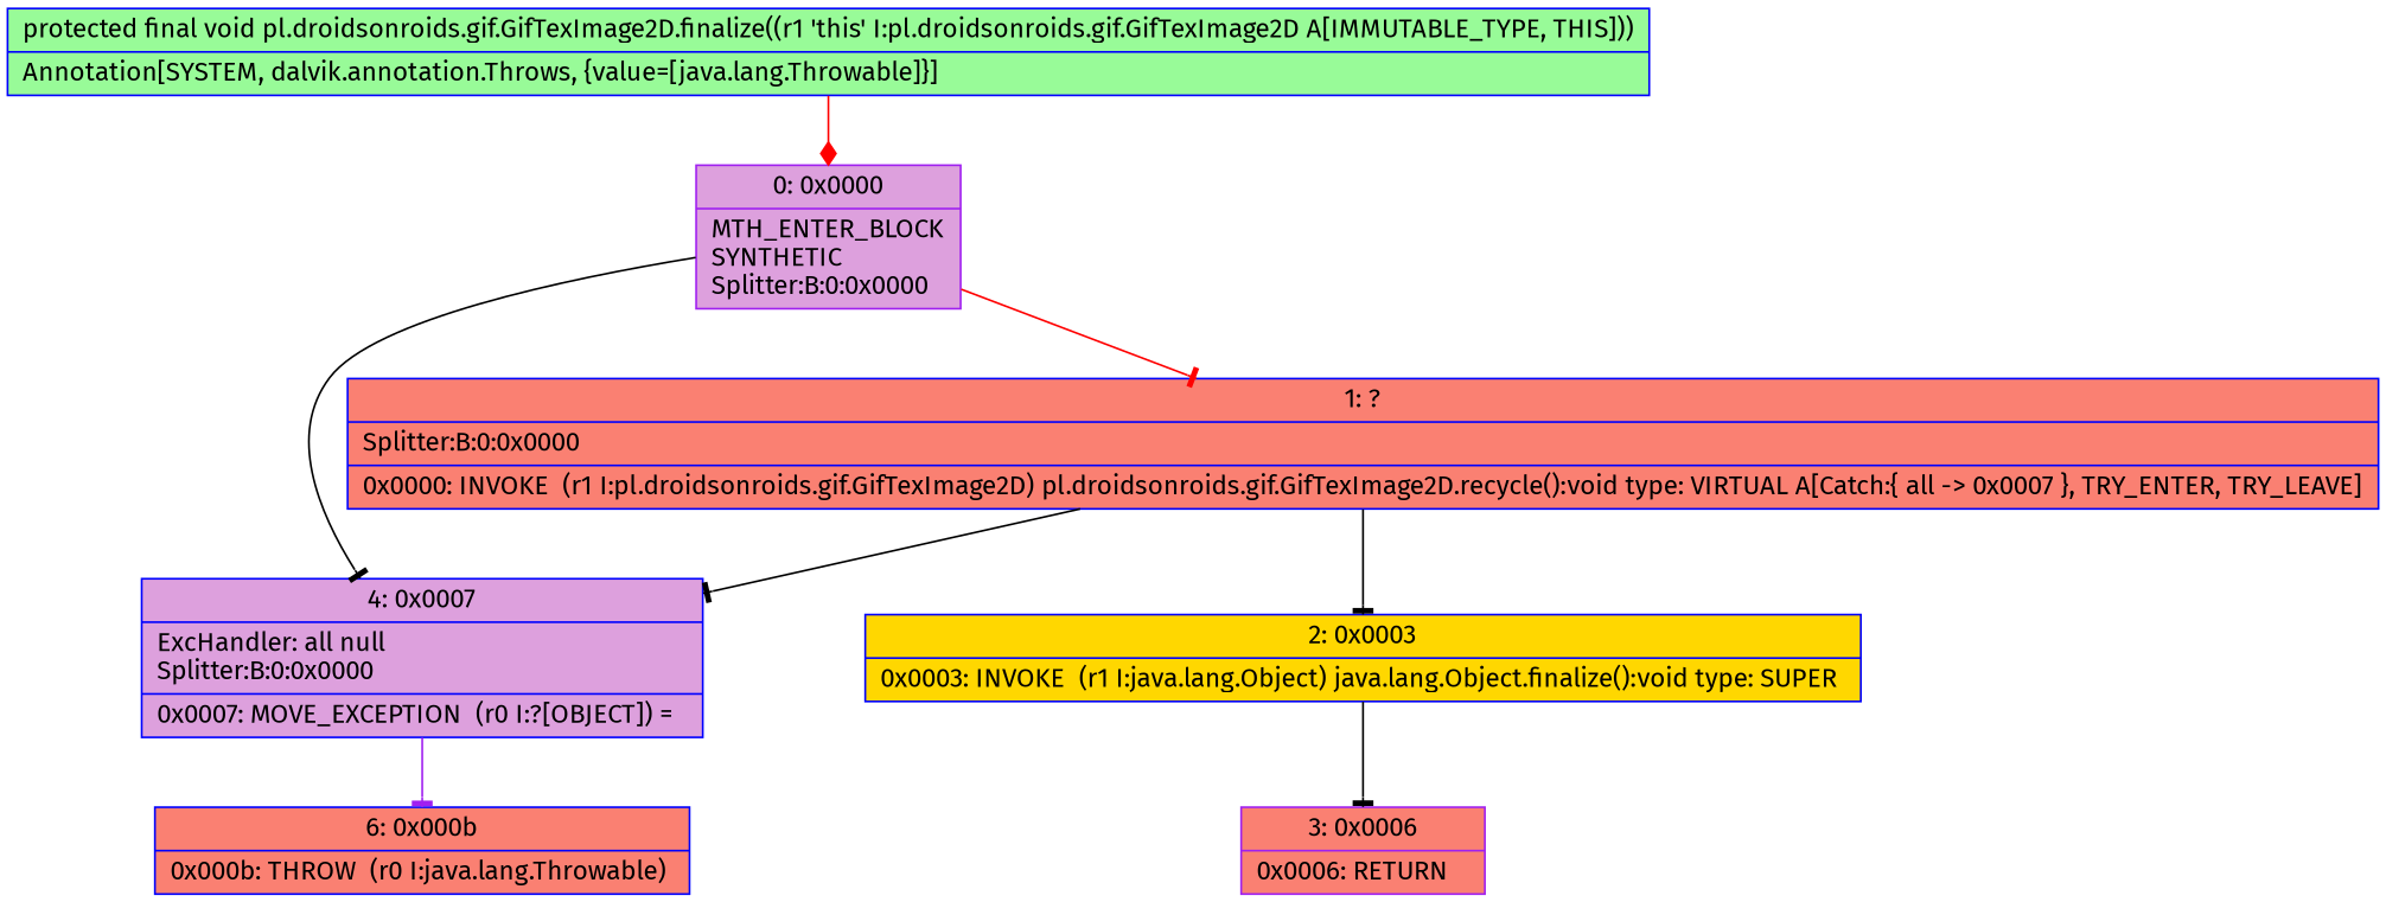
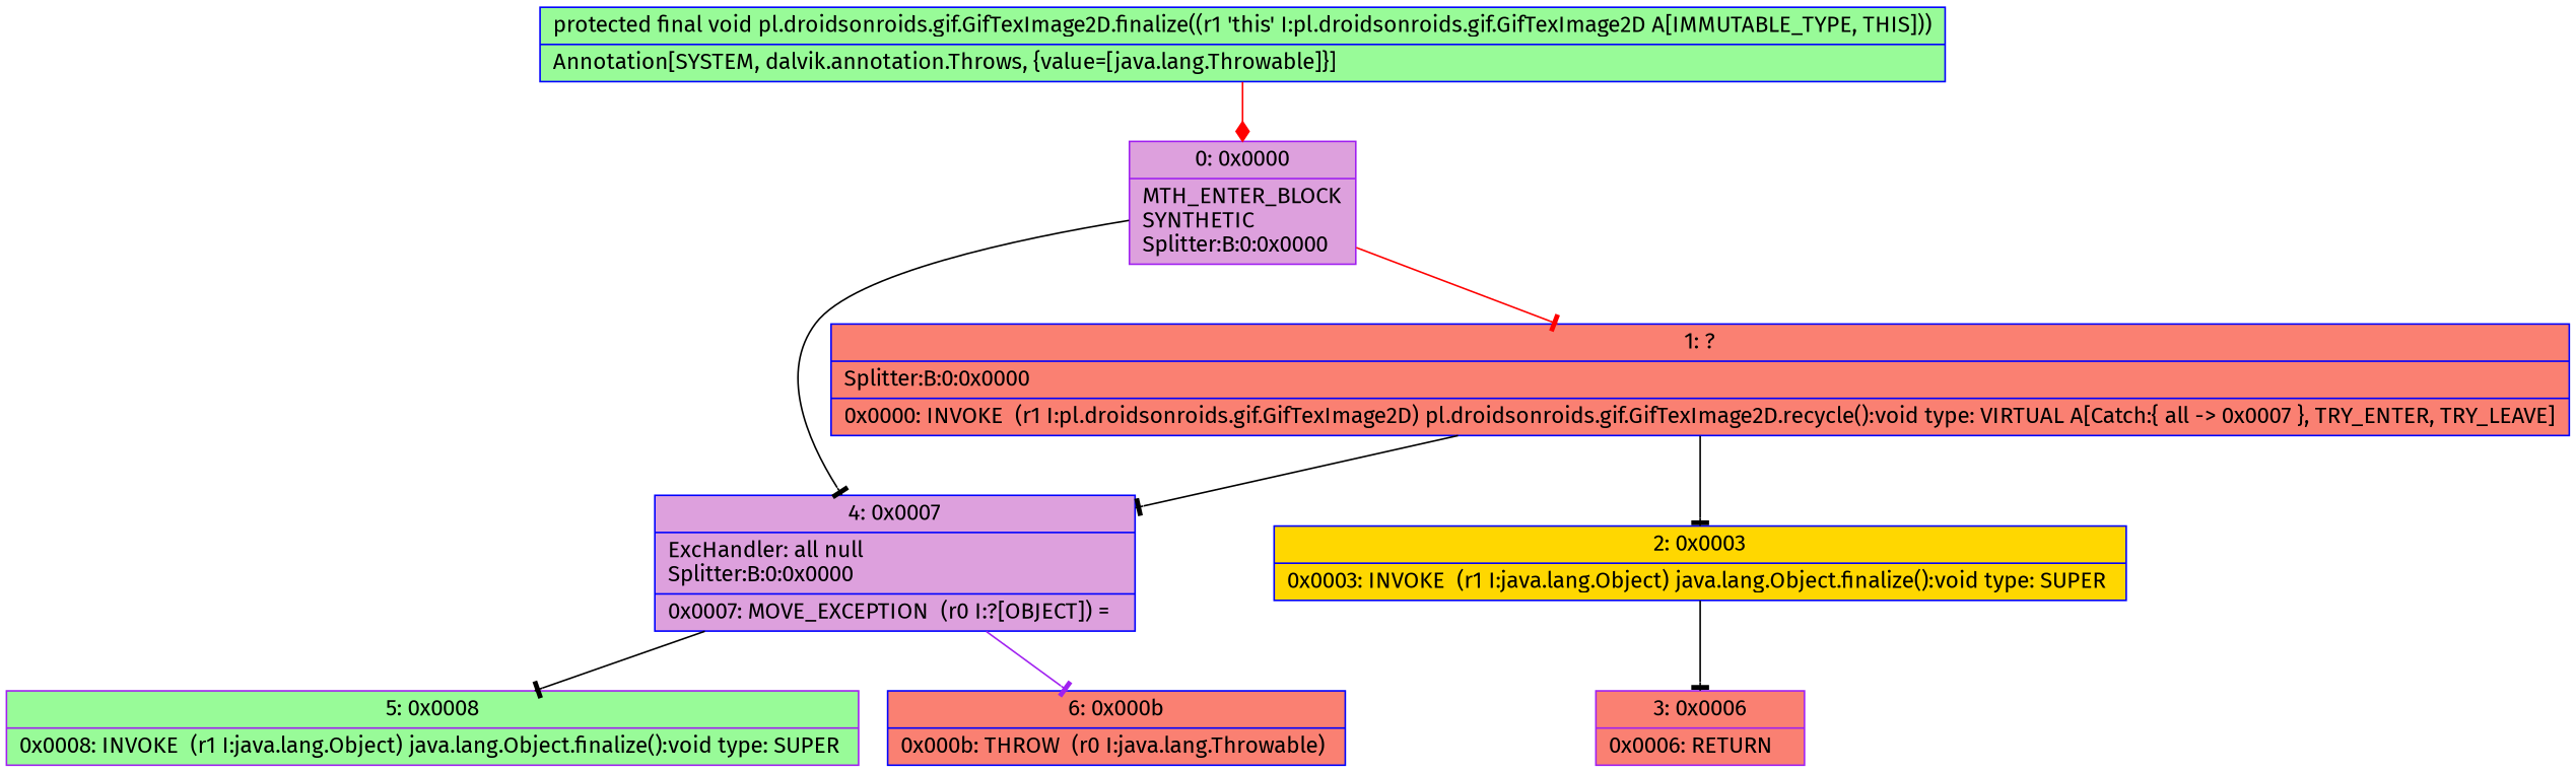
  digraph {
    fontname="Fira Sans"
    node [color=blue fillcolor=salmon fontname="Fira Sans" shape=record style=filled]
    edge [arrowhead=tee color=black fontname="Fira Sans"]
    n1 [color=purple fillcolor=plum label="{0\:\ 0x0000|MTH_ENTER_BLOCK\lSYNTHETIC\lSplitter:B:0:0x0000\l}"]
    n2 [label="{1\:\ ?|Splitter:B:0:0x0000\l|0x0000: INVOKE  (r1 I:pl.droidsonroids.gif.GifTexImage2D) pl.droidsonroids.gif.GifTexImage2D.recycle():void type: VIRTUAL A[Catch:\{ all \-\> 0x0007 \}, TRY_ENTER, TRY_LEAVE]\l}"]
    n3 [fillcolor=plum label="{4\:\ 0x0007|ExcHandler: all null\lSplitter:B:0:0x0000\l|0x0007: MOVE_EXCEPTION  (r0 I:?[OBJECT]) =  \l}"]
    n4 [fillcolor=gold label="{2\:\ 0x0003|0x0003: INVOKE  (r1 I:java.lang.Object) java.lang.Object.finalize():void type: SUPER \l}"]
+   n5 [color=purple fillcolor=palegreen label="{5\:\ 0x0008|0x0008: INVOKE  (r1 I:java.lang.Object) java.lang.Object.finalize():void type: SUPER \l}"]
    n6 [label="{6\:\ 0x000b|0x000b: THROW  (r0 I:java.lang.Throwable) \l}"]
    n7 [color=purple label="{3\:\ 0x0006|0x0006: RETURN   \l}"]
    n8 [fillcolor=palegreen label="{protected final void pl.droidsonroids.gif.GifTexImage2D.finalize((r1 'this' I:pl.droidsonroids.gif.GifTexImage2D A[IMMUTABLE_TYPE, THIS]))  | Annotation[SYSTEM, dalvik.annotation.Throws, \{value=[java.lang.Throwable]\}]\l}"]
    n1 -> n2 [color=red]
    n1 -> n3
    n2 -> n3
    n2 -> n4
+   n3 -> n5
    n3 -> n6 [color=purple]
    n4 -> n7
    n8 -> n1 [arrowhead=diamond color=red]
  }
